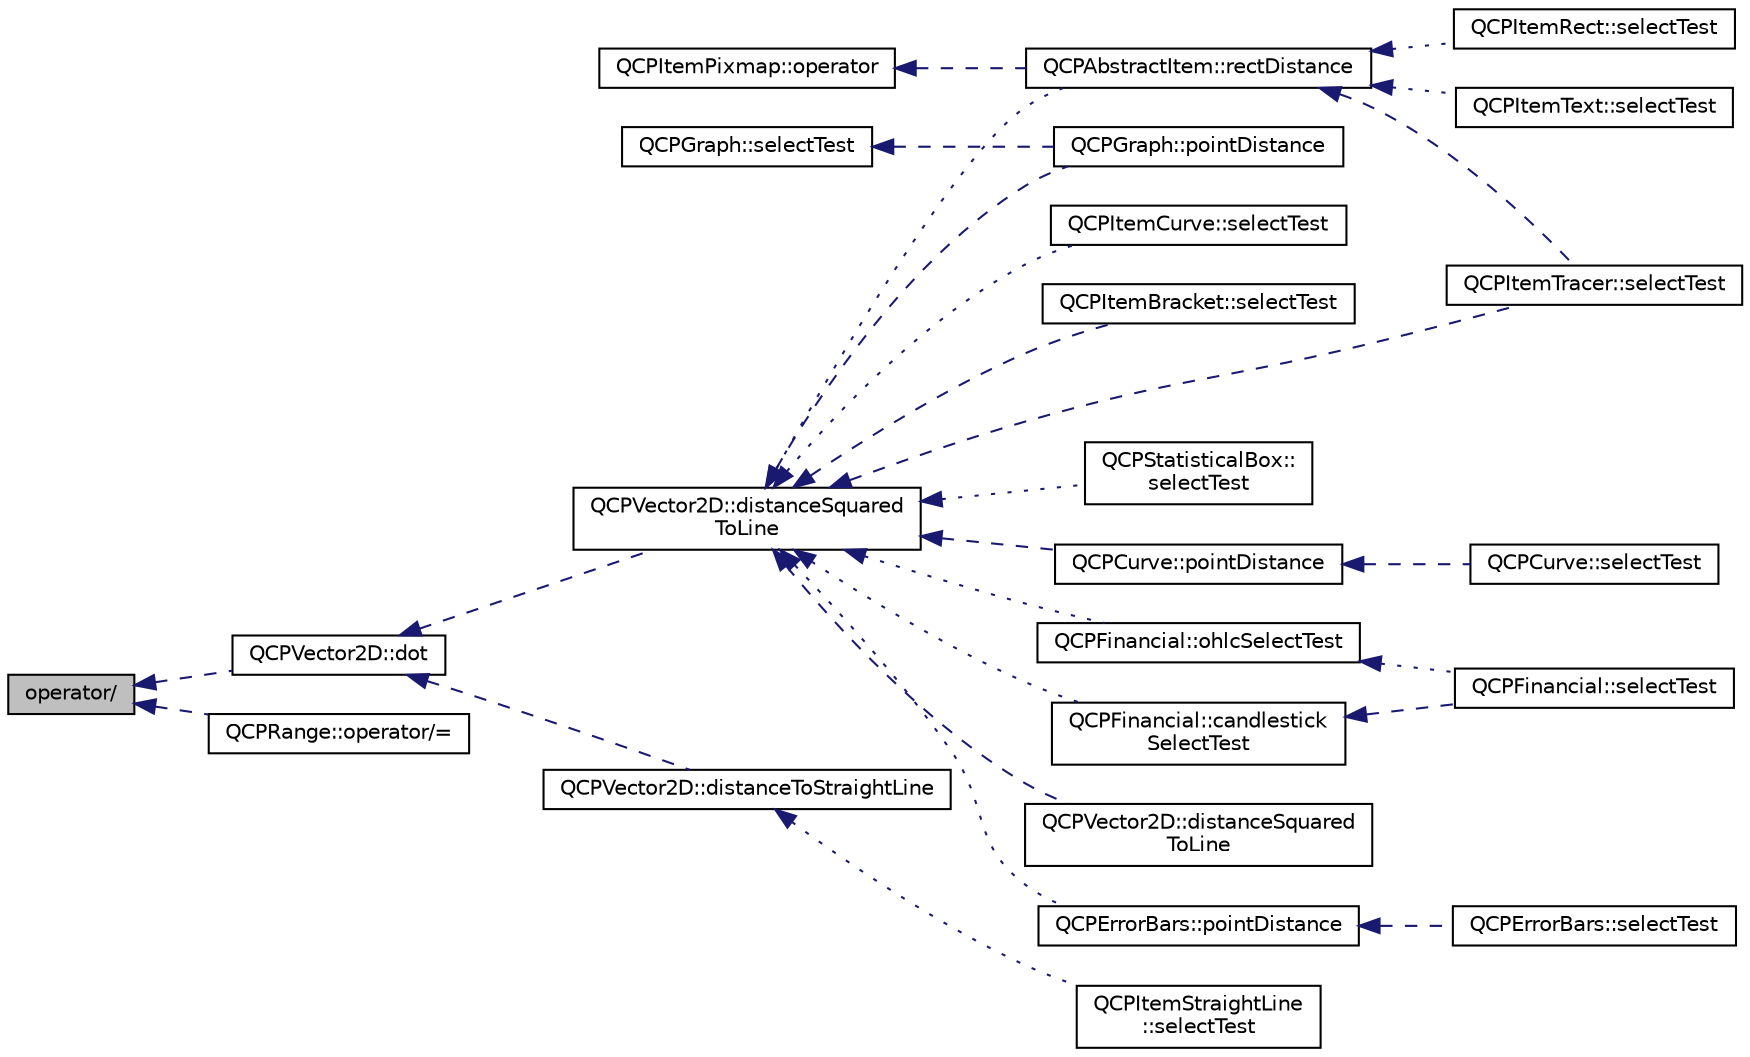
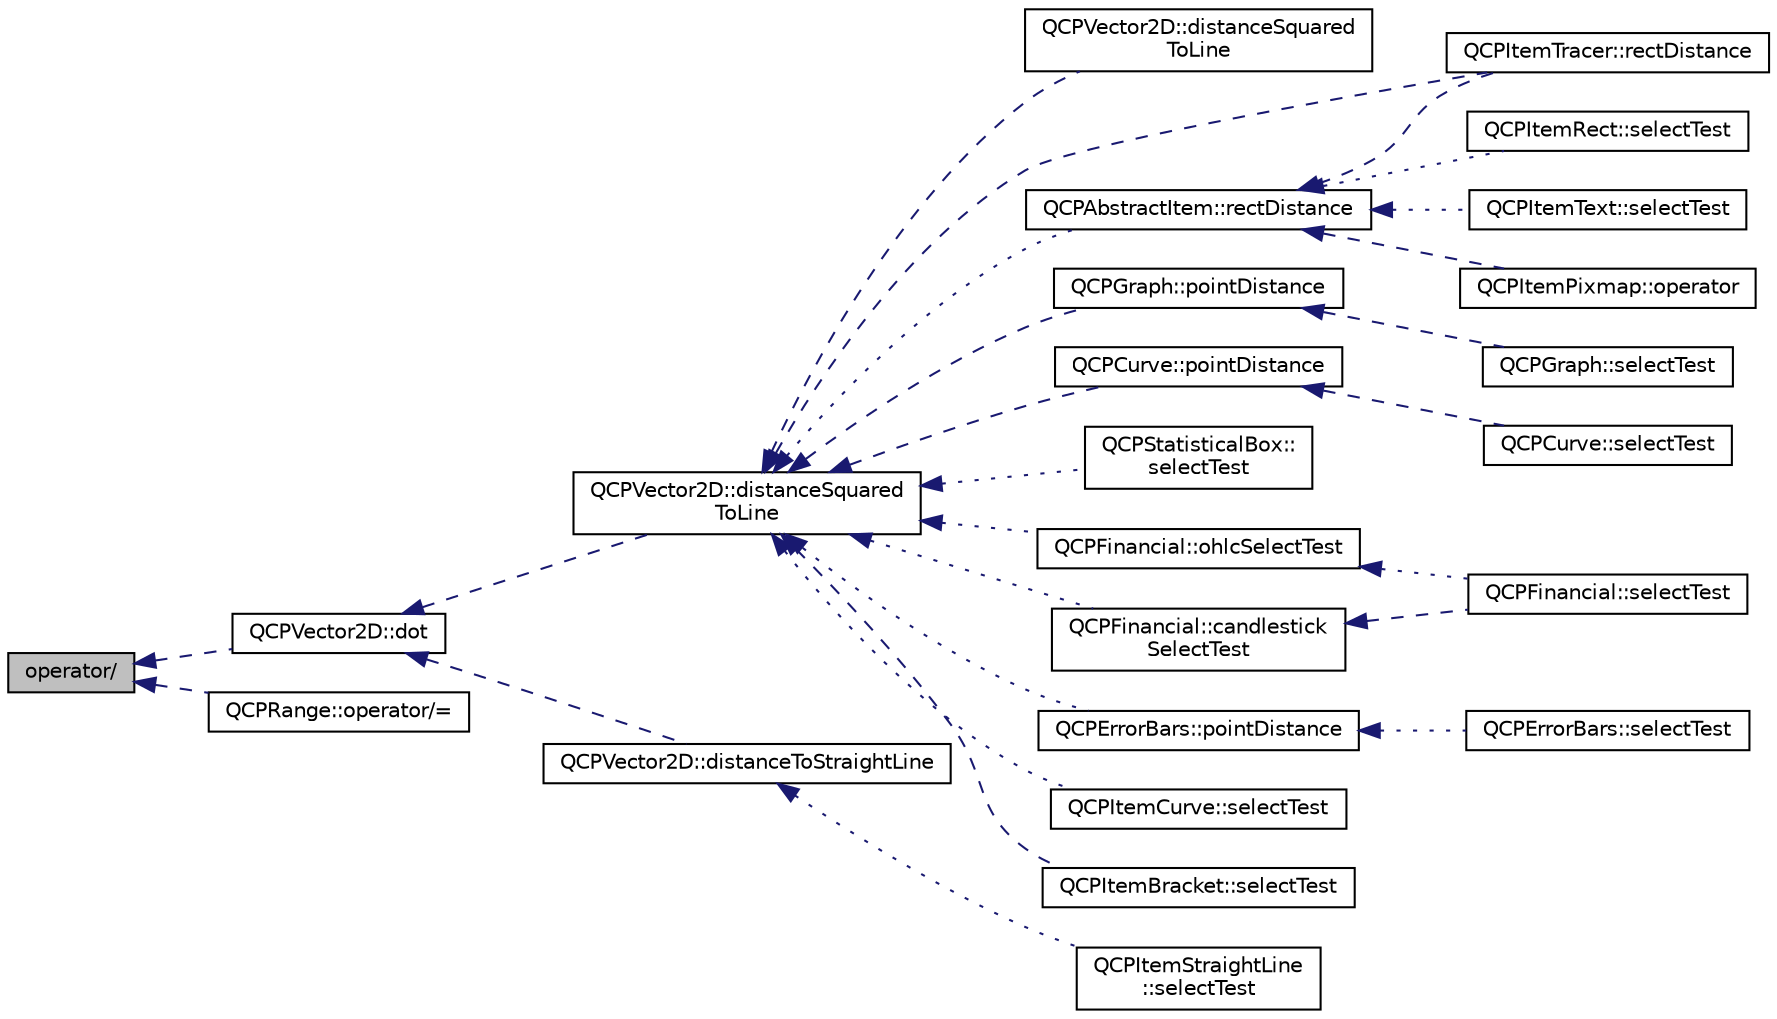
  digraph {
    rankdir=LR
    node [color=black fillcolor=white fontname=Helvetica fontsize=10 shape=record style=filled]
    edge [color=midnightblue dir=back fontname=Helvetica fontsize=10 labelfontname=Helvetica labelfontsize=10 style=dashed]
    n1 [fillcolor=grey75 fontcolor=black height=0.2 label="operator/" width=0.4]
    n2 [height=0.2 label="QCPVector2D::dot" width=0.4]
    n3 [height=0.2 label="QCPRange::operator/=" width=0.4]
    n4 [height=0.2 label="QCPVector2D::distanceSquared\lToLine" width=0.4]
    n5 [height=0.2 label="QCPVector2D::distanceToStraightLine" width=0.4]
    n6 [height=0.2 label="QCPVector2D::distanceSquared\lToLine" width=0.4]
    n7 [height=0.2 label="QCPAbstractItem::rectDistance" width=0.4]
-   n8 [height=0.2 label="QCPItemTracer::selectTest" width=0.4]
+   n8 [height=0.2 label="QCPItemTracer::rectDistance" width=0.4]
    n9 [height=0.2 label="QCPGraph::pointDistance" width=0.4]
    n10 [height=0.2 label="QCPCurve::pointDistance" width=0.4]
    n11 [height=0.2 label="QCPStatisticalBox::\lselectTest" width=0.4]
    n12 [height=0.2 label="QCPFinancial::ohlcSelectTest" width=0.4]
    n13 [height=0.2 label="QCPFinancial::candlestick\lSelectTest" width=0.4]
    n14 [height=0.2 label="QCPErrorBars::pointDistance" width=0.4]
    n15 [height=0.2 label="QCPItemCurve::selectTest" width=0.4]
    n16 [height=0.2 label="QCPItemBracket::selectTest" width=0.4]
    n17 [height=0.2 label="QCPItemStraightLine\l::selectTest" width=0.4]
    n18 [height=0.2 label="QCPItemRect::selectTest" width=0.4]
    n19 [height=0.2 label="QCPItemText::selectTest" width=0.4]
    n20 [height=0.2 label="QCPItemPixmap::operator" width=0.4]
    n21 [height=0.2 label="QCPGraph::selectTest" width=0.4]
    n22 [height=0.2 label="QCPCurve::selectTest" width=0.4]
    n23 [height=0.2 label="QCPFinancial::selectTest" width=0.4]
    n24 [height=0.2 label="QCPErrorBars::selectTest" width=0.4]
    n1 -> n2
    n1 -> n3
    n2 -> n4
    n2 -> n5
    n4 -> n6
    n4 -> n7 [style=dotted]
    n4 -> n8
    n4 -> n9
    n4 -> n10
    n4 -> n11 [style=dotted]
    n4 -> n12 [style=dotted]
    n4 -> n13 [style=dotted]
    n4 -> n14 [style=dotted]
    n4 -> n15 [style=dotted]
    n4 -> n16
    n5 -> n17 [style=dotted]
    n7 -> n8
    n7 -> n18 [style=dotted]
    n7 -> n19 [style=dotted]
-   n20 -> n7
-   n21 -> n9
+   n7 -> n20
+   n9 -> n21
    n10 -> n22
    n12 -> n23 [style=dotted]
    n13 -> n23
-   n14 -> n24
+   n14 -> n24 [style=dotted]
  }
